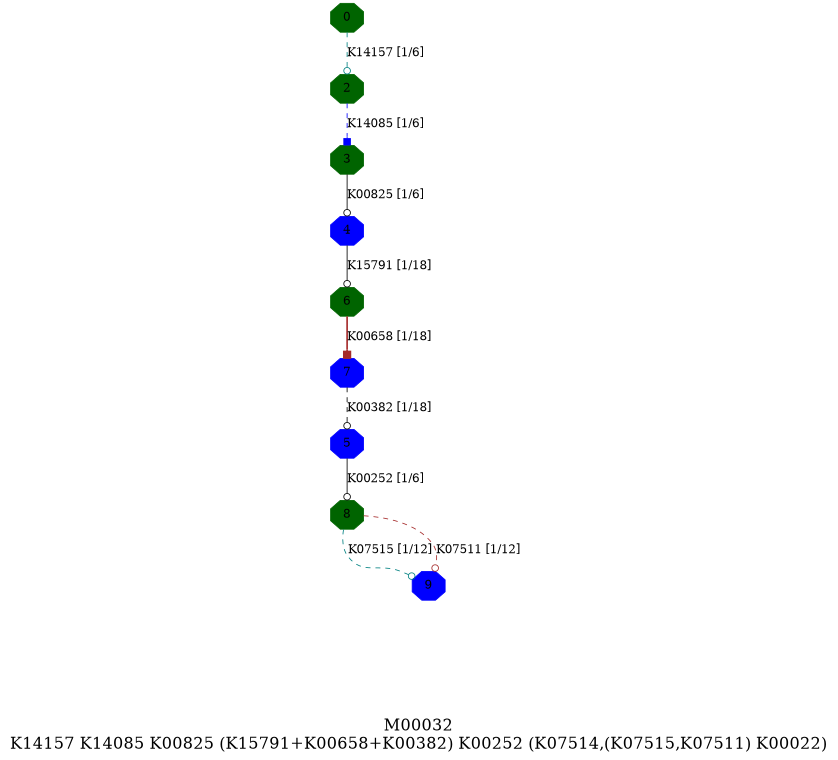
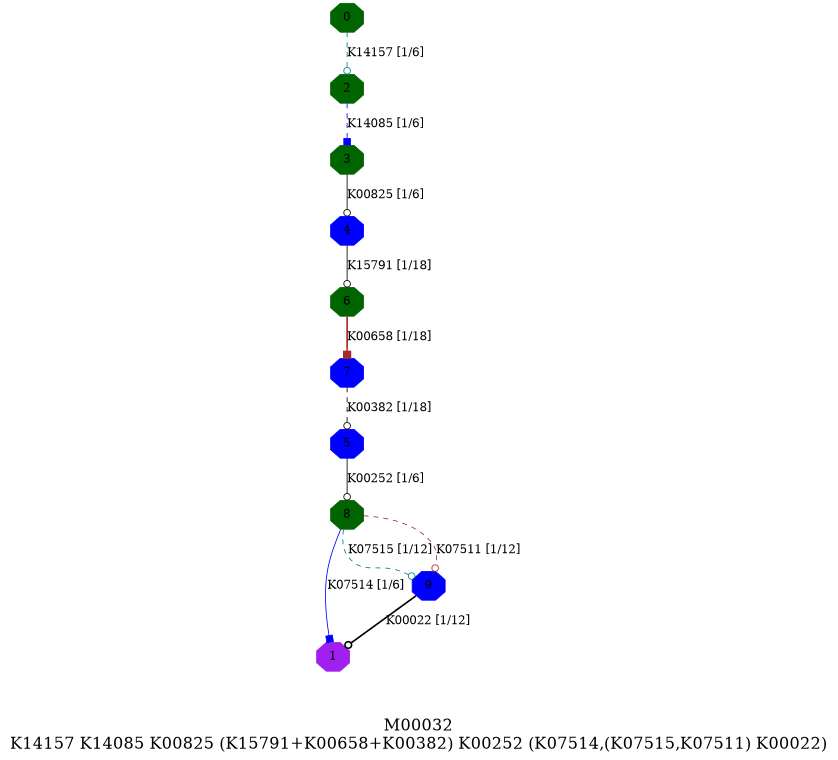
  digraph {
    fontsize=20
    label="M00032\nK14157 K14085 K00825 (K15791+K00658+K00382) K00252 (K07514,(K07515,K07511) K00022)"
    node [color=darkgreen shape=octagon style=filled]
    edge [color=black style=dashed arrowhead=odot]
    0 [height=.3 width=.3]
+   1 [color=purple height=.3 width=.3]
    2 [height=.3 width=.3]
    3 [height=.3 width=.3]
    4 [color=blue height=.3 width=.3]
    5 [color=blue height=.3 width=.3]
    6 [height=.3 width=.3]
    7 [color=blue height=.3 width=.3]
    8 [height=.3 width=.3]
    9 [color=blue height=.3 width=.3]
    subgraph sub_1 {
      0
+     1
      2
      3
      4
      5
      6
      7
      8
      9
    }
    0 -> 2 [color=teal label="K14157 [1/6]"]
    2 -> 3 [color=blue label="K14085 [1/6]" arrowhead=box]
    3 -> 4 [label="K00825 [1/6]" style=solid]
    4 -> 6 [label="K15791 [1/18]" style=solid]
    5 -> 8 [label="K00252 [1/6]" style=solid]
    6 -> 7 [color=brown label="K00658 [1/18]" style=bold arrowhead=box]
    7 -> 5 [label="K00382 [1/18]"]
+   8 -> 1 [color=blue label="K07514 [1/6]" style=solid arrowhead=box]
    8 -> 9 [color=teal label="K07515 [1/12]"]
    8 -> 9 [color=brown label="K07511 [1/12]"]
+   9 -> 1 [label="K00022 [1/12]" style=bold]
  }
